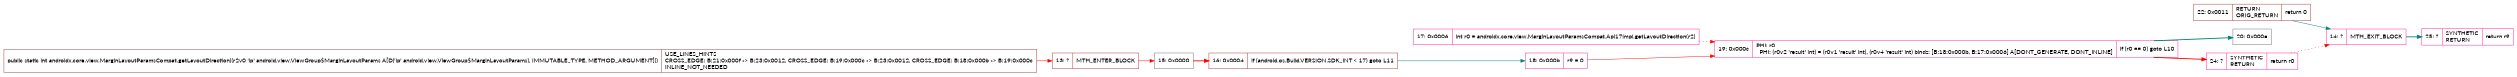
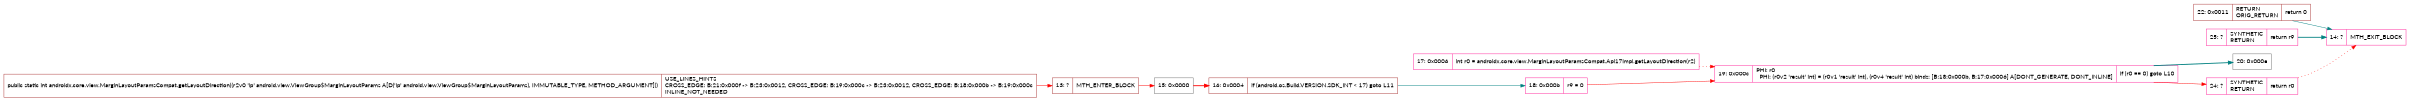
  digraph {
    fontname=Lato
    rankdir=LR
    node [color=deeppink fontname=Lato shape=record]
    edge [color=red fontname=Lato style=solid]
    n1 [color=brown label="{13\:\ ?|MTH_ENTER_BLOCK\l}"]
    n2 [color=gray40 label="{15\:\ 0x0000}"]
    n3 [color=brown label="{16\:\ 0x0004|if (android.os.Build.VERSION.SDK_INT \< 17) goto L11\l}"]
    n4 [label="{18\:\ 0x000b|r9 = 0\l}"]
    n5 [label="{17\:\ 0x0006|int r0 = androidx.core.view.MarginLayoutParamsCompat.Api17Impl.getLayoutDirection(r2)\l}"]
    n6 [label="{19\:\ 0x000c|PHI: r0 \l  PHI: (r0v2 'result' int) = (r0v1 'result' int), (r0v4 'result' int) binds: [B:18:0x000b, B:17:0x0006] A[DONT_GENERATE, DONT_INLINE]\l|if (r0 == 0) goto L10\l}"]
    n7 [color=gray40 label="{20\:\ 0x000e}"]
    n8 [label="{24\:\ ?|SYNTHETIC\lRETURN\l|return r0\l}"]
    n9 [label="{14\:\ ?|MTH_EXIT_BLOCK\l}"]
    n10 [color=brown label="{22\:\ 0x0011|RETURN\lORIG_RETURN\l|return 0\l}"]
    n11 [label="{25\:\ ?|SYNTHETIC\lRETURN\l|return r9\l}"]
    n12 [color=brown label="{public static int androidx.core.view.MarginLayoutParamsCompat.getLayoutDirection((r2v0 'lp' android.view.ViewGroup$MarginLayoutParams A[D('lp' android.view.ViewGroup$MarginLayoutParams), IMMUTABLE_TYPE, METHOD_ARGUMENT]))  | USE_LINES_HINTS\lCROSS_EDGE: B:21:0x000f \-\> B:23:0x0012, CROSS_EDGE: B:19:0x000c \-\> B:23:0x0012, CROSS_EDGE: B:18:0x000b \-\> B:19:0x000c\lINLINE_NOT_NEEDED\l}"]
    n1 -> n2
    n2 -> n3 [style=bold]
    n3 -> n4 [color=teal]
    n4 -> n6
    n5 -> n6 [style=dotted]
    n6 -> n7 [color=teal style=bold]
-   n6 -> n8 [style=bold]
+   n6 -> n8
    n8 -> n9 [style=dotted]
    n10 -> n9 [color=teal]
-   n9 -> n11 [color=teal style=bold]
+   n11 -> n9 [color=teal style=bold]
    n12 -> n1
  }
